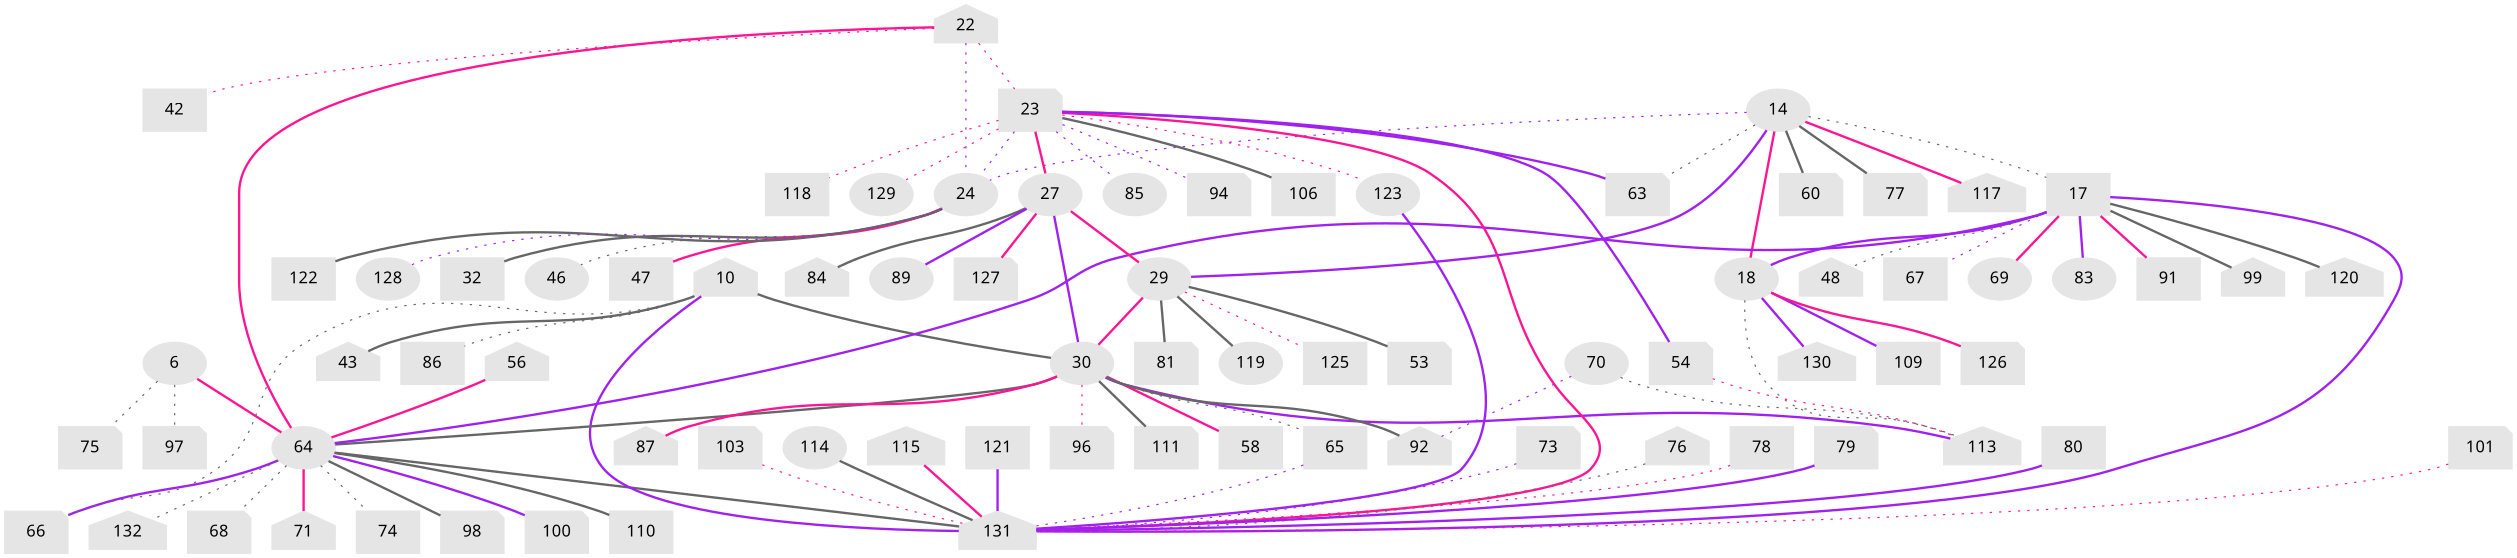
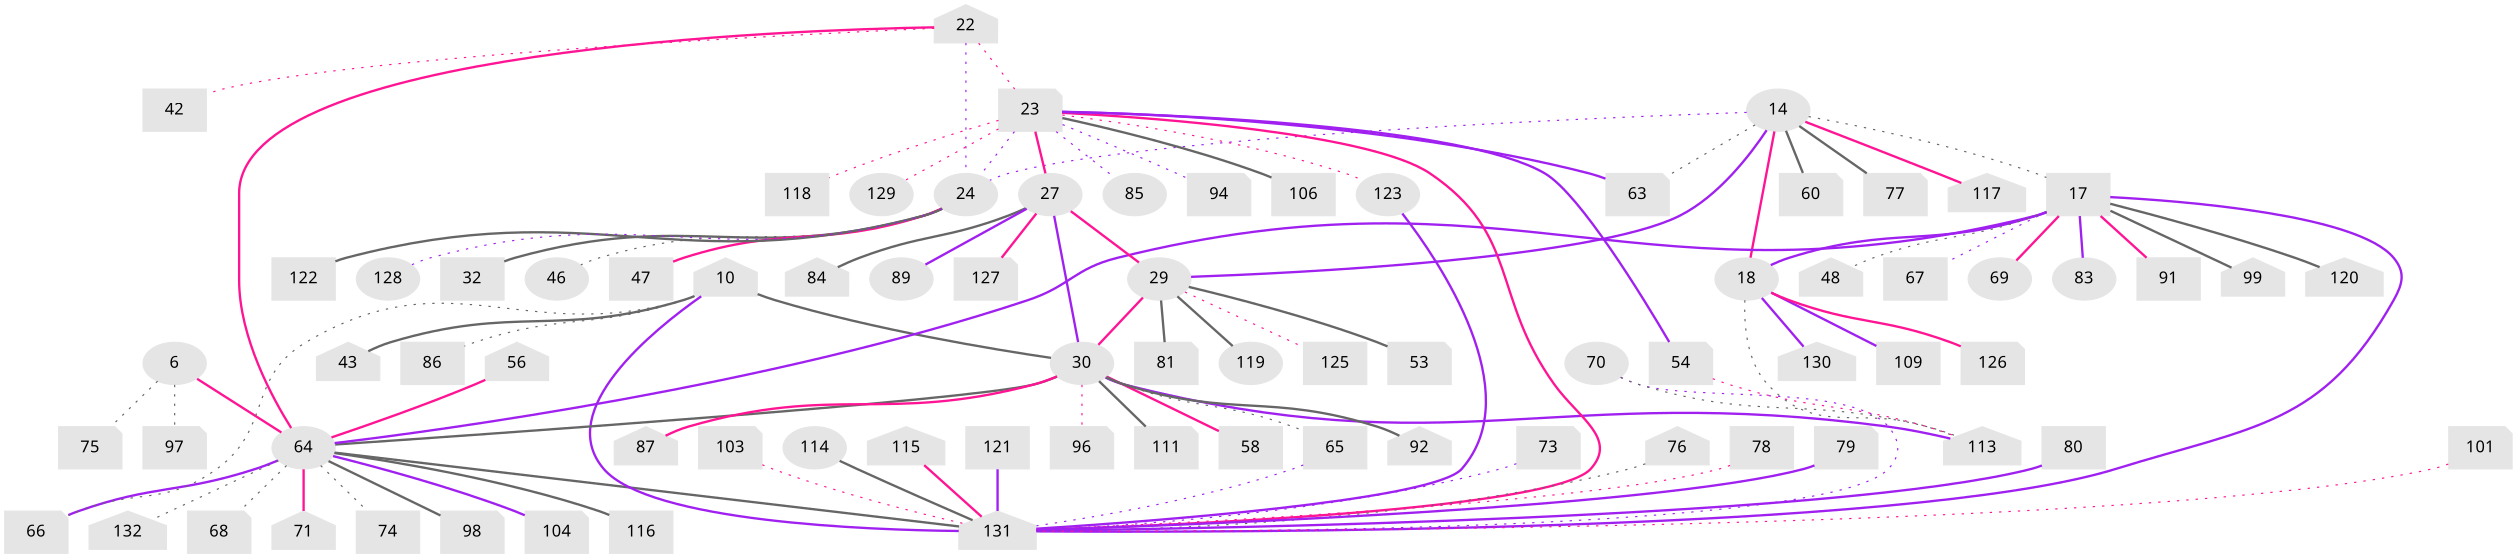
  graph {
    fontname="Noto Sans"
    node [color=gray90 fontname="Noto Sans" shape=note style=filled]
    edge [color=gray40 fontname="Noto Sans" style=bold]
    6 [shape=ellipse super="+1"]
    64 [shape=ellipse super="+5+31+44"]
    75
    97
    66 [super="+49"]
    131 [shape=house super="+55+59+61"]
    68
    71 [shape=house]
    74 [shape=box]
    98
-   100
-   116 [shape=box label=110]
+   100 [label=104]
+   116 [shape=box]
    132 [shape=house]
    10 [shape=house super="+7"]
    30 [shape=ellipse super="+25"]
    43 [shape=house]
    86 [shape=box]
    113 [shape=house super="+45+107"]
    58 [shape=box]
    65 [shape=box]
    87 [shape=house]
    92 [shape=house]
    96 [super="+93+95"]
    111 [super="+51"]
    14 [shape=ellipse super="+13"]
    17 [shape=box super="+15"]
    18 [shape=ellipse super="+16"]
    24 [shape=ellipse super="+21"]
    29 [shape=ellipse super="+28"]
    60
    63
    77 [super="+62"]
    117 [shape=house]
    48 [shape=house]
    67 [shape=box]
    69 [shape=ellipse]
    83 [shape=ellipse]
    91 [shape=box]
    99 [shape=house]
    120 [shape=house super="+112"]
    109 [shape=box]
    126
    130 [shape=house super="+72"]
    32 [shape=box]
    46 [shape=ellipse]
    47 [shape=box]
    122 [shape=box]
    128 [shape=ellipse]
    53
    81
    119 [shape=ellipse super="+110"]
    125 [shape=box]
    22 [shape=house super="+20"]
    23 [super="+19"]
    42 [shape=box]
    27 [shape=ellipse super="+26"]
    54 [super="+41"]
    85 [shape=ellipse]
    94
    106 [shape=box]
    118 [shape=box]
    123 [shape=ellipse super="+88"]
    129 [shape=ellipse]
    84 [shape=house]
    89 [shape=ellipse]
    127
    56 [shape=house]
    70 [shape=ellipse]
    73
    76 [shape=house]
    78 [shape=box]
    79
    80 [shape=box super="+36"]
    101
    103
    114 [shape=ellipse super="+90+105"]
    115 [shape=house]
    121 [shape=box]
    6 -- 64 [color=deeppink weight=8]
    6 -- 75 [style=dotted]
    6 -- 97 [style=dotted]
    64 -- 66 [color=purple]
    64 -- 131
    64 -- 68 [style=dotted]
    64 -- 71 [color=deeppink]
    64 -- 74 [style=dotted]
    64 -- 98
    64 -- 100 [color=purple]
    64 -- 116
    64 -- 132 [style=dotted]
    10 -- 66 [style=dotted]
    10 -- 131 [color=purple weight=8]
    10 -- 30
    10 -- 43
    10 -- 86 [style=dotted]
    30 -- 64
    30 -- 113 [color=purple weight=3]
    30 -- 58 [color=deeppink]
    30 -- 65 [style=dotted]
    30 -- 87 [color=deeppink]
    30 -- 92
    30 -- 96 [color=deeppink style=dotted]
    30 -- 111
    65 -- 131 [color=purple style=dotted]
    14 -- 17 [style=dotted weight=4]
    14 -- 18 [color=deeppink weight=4]
    14 -- 24 [color=purple style=dotted]
    14 -- 29 [color=purple]
    14 -- 60
    14 -- 63 [style=dotted]
    14 -- 77
    14 -- 117 [color=deeppink]
    17 -- 64 [color=purple]
    17 -- 131 [color=purple weight=2]
    17 -- 18 [color=purple weight=4]
    17 -- 48 [style=dotted]
    17 -- 67 [color=purple style=dotted]
    17 -- 69 [color=deeppink]
    17 -- 83 [color=purple]
    17 -- 91 [color=deeppink]
    17 -- 99
    17 -- 120
    18 -- 113 [style=dotted]
    18 -- 109 [color=purple]
    18 -- 126 [color=deeppink]
    18 -- 130 [color=purple]
    24 -- 32
    24 -- 46 [style=dotted]
    24 -- 47 [color=deeppink]
    24 -- 122
    24 -- 128 [color=purple style=dotted]
    29 -- 30 [color=deeppink weight=4]
    29 -- 53
    29 -- 81
    29 -- 119
    29 -- 125 [color=deeppink style=dotted]
    22 -- 64 [color=deeppink]
    22 -- 24 [color=purple style=dotted weight=4]
    22 -- 23 [color=deeppink style=dotted weight=4]
    22 -- 42 [color=deeppink style=dotted]
    23 -- 131 [color=deeppink]
    23 -- 24 [color=purple style=dotted weight=4]
    23 -- 63 [color=purple]
    23 -- 27 [color=deeppink]
    23 -- 54 [color=purple]
    23 -- 85 [color=purple style=dotted]
    23 -- 94 [color=purple style=dotted]
    23 -- 106
    23 -- 118 [color=deeppink style=dotted]
    23 -- 123 [color=deeppink style=dotted weight=2]
    23 -- 129 [color=deeppink style=dotted]
    27 -- 30 [color=purple weight=4]
    27 -- 29 [color=deeppink weight=4]
    27 -- 84
    27 -- 89 [color=purple]
    27 -- 127 [color=deeppink]
    54 -- 113 [color=deeppink style=dotted]
    123 -- 131 [color=purple]
    56 -- 64 [color=deeppink]
-   70 -- 92 [color=purple style=dotted]
+   70 -- 131 [color=purple style=dotted]
    70 -- 113 [style=dotted]
    73 -- 131 [color=purple style=dotted]
    76 -- 131 [style=dotted]
    78 -- 131 [color=deeppink style=dotted]
    79 -- 131 [color=purple]
    80 -- 131 [color=purple]
    101 -- 131 [color=deeppink style=dotted]
    103 -- 131 [color=deeppink style=dotted]
    114 -- 131
    115 -- 131 [color=deeppink]
    121 -- 131 [color=purple]
  }
